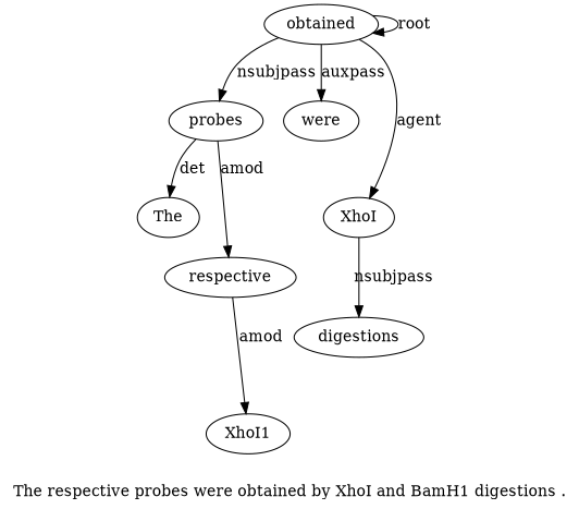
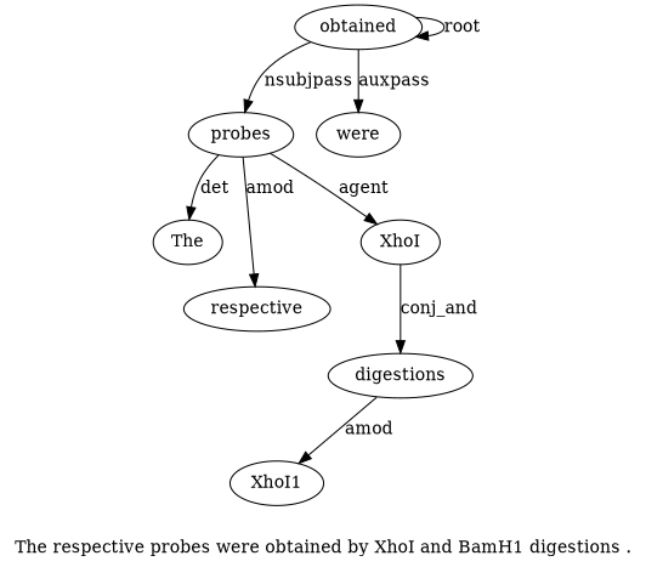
  digraph {
    label="The respective probes were obtained by XhoI and BamH1 digestions ."
    node [fillcolor=white style=filled]
    n1 [label=probes]
    n2 [label=The]
    n3 [label=respective]
    n4 [label=obtained]
    n5 [label=were]
    n6 [label=XhoI]
    n7 [label=digestions]
    n8 [label=XhoI1]
    n1 -> n2 [label=det]
    n1 -> n3 [label=amod]
    n4 -> n1 [label=nsubjpass]
    n4 -> n4 [label=root]
    n4 -> n5 [label=auxpass]
-   n4 -> n6 [label=agent]
-   n6 -> n7 [label=nsubjpass]
-   n3 -> n8 [label=amod]
+   n1 -> n6 [label=agent]
+   n6 -> n7 [label=conj_and]
+   n7 -> n8 [label=amod]
  }
